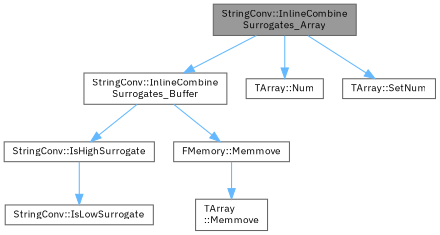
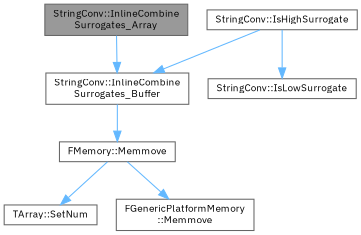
  digraph {
    fontname="IBM Plex Sans"
    rankdir=TB
    node [color=grey40 fillcolor=white fontname="IBM Plex Sans" fontsize=10 shape=box style=filled]
    edge [color=steelblue1 fontname="IBM Plex Sans" fontsize=10 labelfontname=Helvetica labelfontsize=10 style=solid]
    n1 [color=gray40 fillcolor=grey60 fontcolor=black height=0.2 label="StringConv::InlineCombine\lSurrogates_Array" width=0.4]
    n2 [height=0.2 label="StringConv::InlineCombine\lSurrogates_Buffer" width=0.4]
-   n3 [height=0.2 label="TArray::Num" width=0.4]
    n4 [height=0.2 label="TArray::SetNum" width=0.4]
    n5 [height=0.2 label="StringConv::IsHighSurrogate" width=0.4]
    n6 [height=0.2 label="FMemory::Memmove" width=0.4]
    n7 [height=0.2 label="StringConv::IsLowSurrogate" width=0.4]
-   n8 [height=0.2 label="TArray\l::Memmove" width=0.4]
+   n8 [height=0.2 label="FGenericPlatformMemory\l::Memmove" width=0.4]
    n1 -> n2
-   n1 -> n3
-   n1 -> n4
-   n2 -> n5
+   n6 -> n4
+   n5 -> n2
    n2 -> n6
    n5 -> n7
    n6 -> n8
  }
